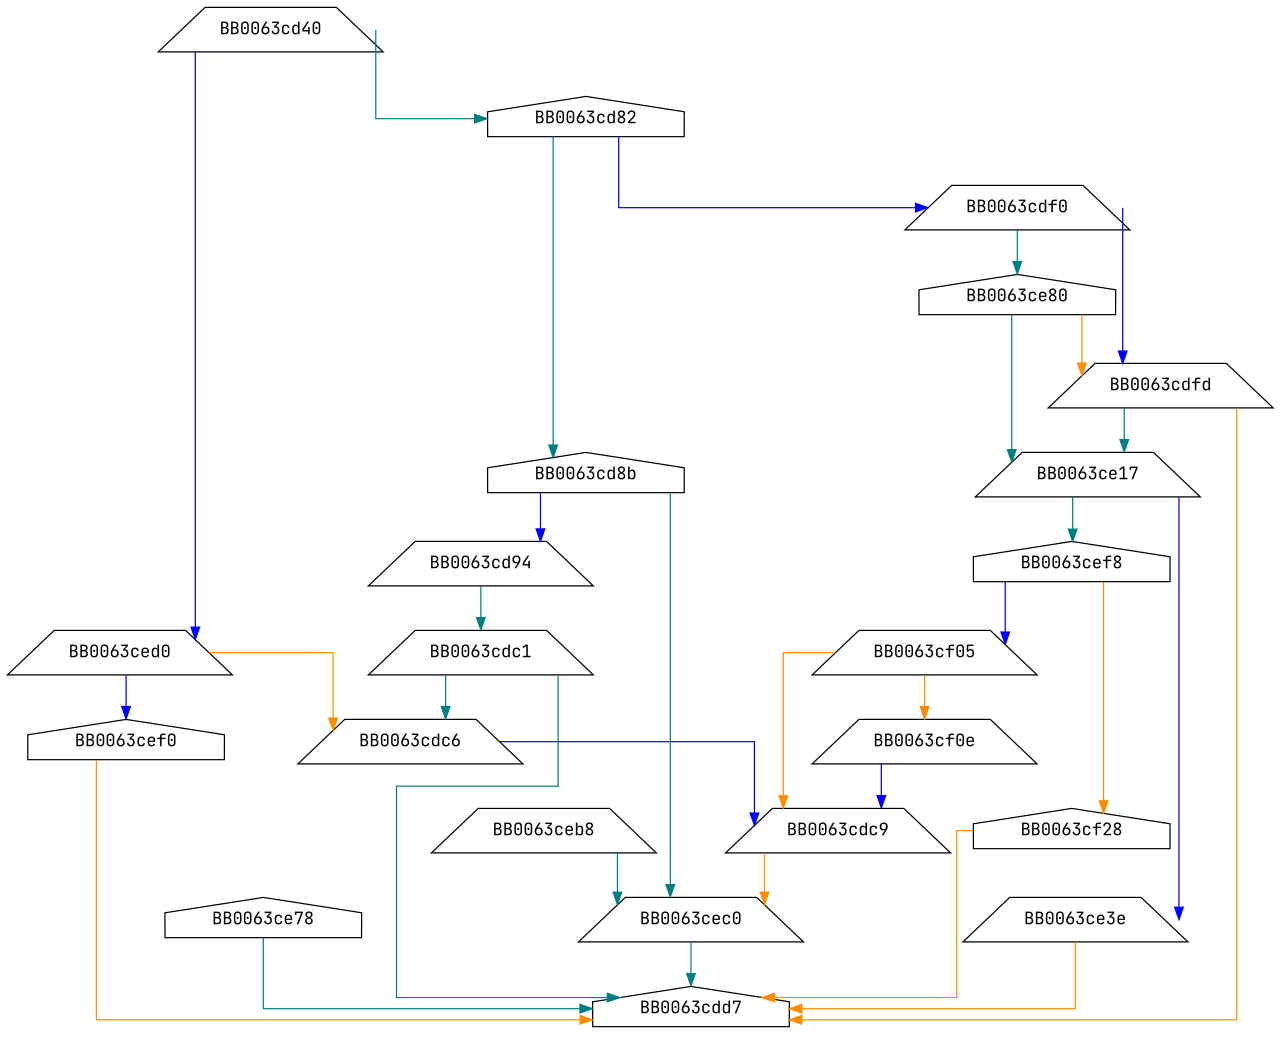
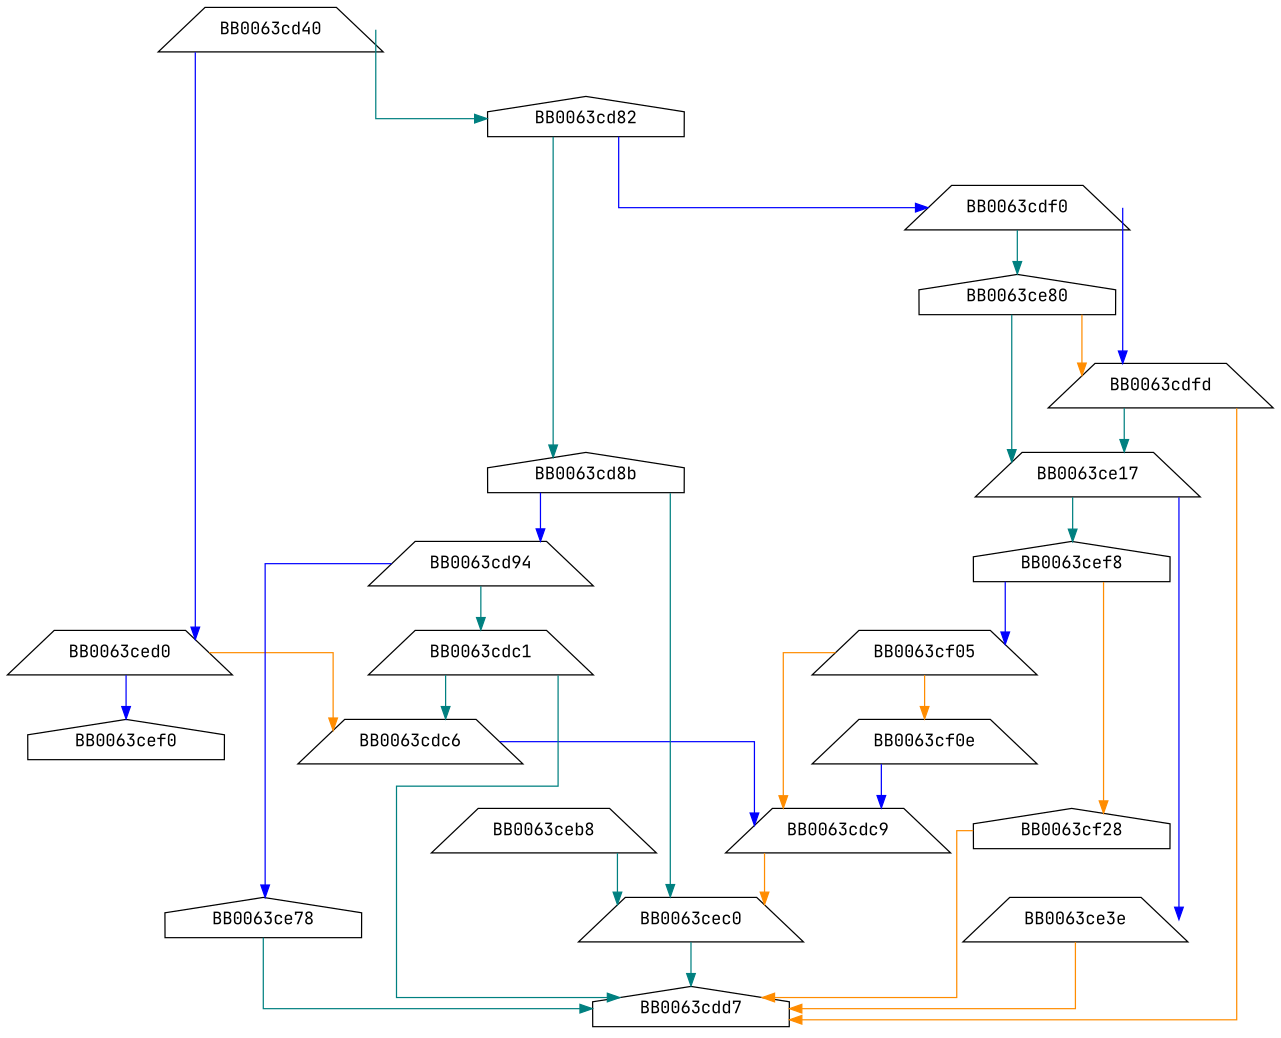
  digraph {
    fontname="JetBrains Mono"
    splines=ortho
    node [fontname="JetBrains Mono" shape=trapezium]
    edge [color=teal fontname="JetBrains Mono"]
    BB0063cd40
    BB0063ced0
    BB0063cd82 [shape=house]
    BB0063cdc6
    BB0063cef0 [shape=house]
    BB0063cdf0
    BB0063cd8b [shape=house]
    BB0063cdc9
    BB0063cdd7 [shape=house]
    BB0063ce80 [shape=house]
    BB0063cdfd
    BB0063cec0
    BB0063cd94
    BB0063ce17
    BB0063ce78 [shape=house]
    BB0063cdc1
    BB0063ceb8
    BB0063cef8 [shape=house]
    BB0063ce3e
    BB0063cf28 [shape=house]
    BB0063cf05
    BB0063cf0e
    BB0063cd40 -> BB0063ced0 [color=blue]
    BB0063cd40 -> BB0063cd82
    BB0063ced0 -> BB0063cdc6 [color=darkorange]
    BB0063ced0 -> BB0063cef0 [color=blue]
    BB0063cd82 -> BB0063cdf0 [color=blue]
    BB0063cd82 -> BB0063cd8b
    BB0063cdc6 -> BB0063cdc9 [color=blue]
-   BB0063cef0 -> BB0063cdd7 [color=darkorange]
    BB0063cdf0 -> BB0063ce80
    BB0063cdf0 -> BB0063cdfd [color=blue]
    BB0063cd8b -> BB0063cec0
    BB0063cd8b -> BB0063cd94 [color=blue]
    BB0063cdc9 -> BB0063cec0 [color=darkorange]
    BB0063ce80 -> BB0063cdfd [color=darkorange]
    BB0063ce80 -> BB0063ce17
    BB0063cdfd -> BB0063cdd7 [color=darkorange]
    BB0063cdfd -> BB0063ce17
    BB0063cec0 -> BB0063cdd7
+   BB0063cd94 -> BB0063ce78 [color=blue]
    BB0063cd94 -> BB0063cdc1
    BB0063ce17 -> BB0063cef8
    BB0063ce17 -> BB0063ce3e [color=blue]
    BB0063ce78 -> BB0063cdd7
    BB0063cdc1 -> BB0063cdc6
    BB0063cdc1 -> BB0063cdd7
    BB0063ceb8 -> BB0063cec0
    BB0063cef8 -> BB0063cf28 [color=darkorange]
    BB0063cef8 -> BB0063cf05 [color=blue]
    BB0063ce3e -> BB0063cdd7 [color=darkorange]
    BB0063cf28 -> BB0063cdd7 [color=darkorange]
    BB0063cf05 -> BB0063cdc9 [color=darkorange]
    BB0063cf05 -> BB0063cf0e [color=darkorange]
    BB0063cf0e -> BB0063cdc9 [color=blue]
  }
